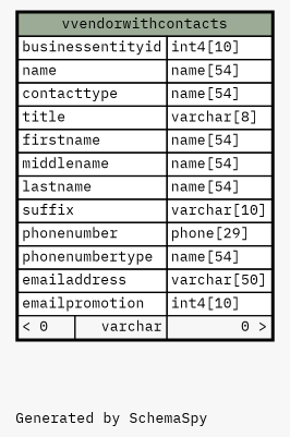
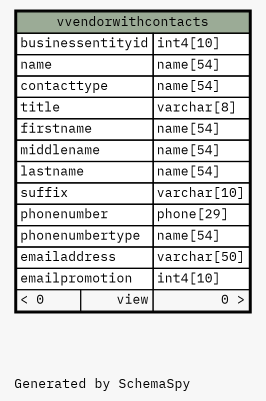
  digraph {
    bgcolor="#f7f7f7"
    fontname="IBM Plex Mono"
    fontsize=11
    label="\nGenerated by SchemaSpy"
    labeljust=l
    nodesep=0.18
    rankdir=RL
    ranksep=0.46
-   n1 [fontname="IBM Plex Mono" fontsize=11 label=<     <TABLE BORDER="2" CELLBORDER="1" CELLSPACING="0" BGCOLOR="#ffffff">       <TR><TD COLSPAN="3" BGCOLOR="#9bab96" ALIGN="CENTER">vvendorwithcontacts</TD></TR>       <TR><TD PORT="businessentityid" COLSPAN="2" ALIGN="LEFT">businessentityid</TD><TD PORT="businessentityid.type" ALIGN="LEFT">int4[10]</TD></TR>       <TR><TD PORT="name" COLSPAN="2" ALIGN="LEFT">name</TD><TD PORT="name.type" ALIGN="LEFT">name[54]</TD></TR>       <TR><TD PORT="contacttype" COLSPAN="2" ALIGN="LEFT">contacttype</TD><TD PORT="contacttype.type" ALIGN="LEFT">name[54]</TD></TR>       <TR><TD PORT="title" COLSPAN="2" ALIGN="LEFT">title</TD><TD PORT="title.type" ALIGN="LEFT">varchar[8]</TD></TR>       <TR><TD PORT="firstname" COLSPAN="2" ALIGN="LEFT">firstname</TD><TD PORT="firstname.type" ALIGN="LEFT">name[54]</TD></TR>       <TR><TD PORT="middlename" COLSPAN="2" ALIGN="LEFT">middlename</TD><TD PORT="middlename.type" ALIGN="LEFT">name[54]</TD></TR>       <TR><TD PORT="lastname" COLSPAN="2" ALIGN="LEFT">lastname</TD><TD PORT="lastname.type" ALIGN="LEFT">name[54]</TD></TR>       <TR><TD PORT="suffix" COLSPAN="2" ALIGN="LEFT">suffix</TD><TD PORT="suffix.type" ALIGN="LEFT">varchar[10]</TD></TR>       <TR><TD PORT="phonenumber" COLSPAN="2" ALIGN="LEFT">phonenumber</TD><TD PORT="phonenumber.type" ALIGN="LEFT">phone[29]</TD></TR>       <TR><TD PORT="phonenumbertype" COLSPAN="2" ALIGN="LEFT">phonenumbertype</TD><TD PORT="phonenumbertype.type" ALIGN="LEFT">name[54]</TD></TR>       <TR><TD PORT="emailaddress" COLSPAN="2" ALIGN="LEFT">emailaddress</TD><TD PORT="emailaddress.type" ALIGN="LEFT">varchar[50]</TD></TR>       <TR><TD PORT="emailpromotion" COLSPAN="2" ALIGN="LEFT">emailpromotion</TD><TD PORT="emailpromotion.type" ALIGN="LEFT">int4[10]</TD></TR>       <TR><TD ALIGN="LEFT" BGCOLOR="#f7f7f7">&lt; 0</TD><TD ALIGN="RIGHT" BGCOLOR="#f7f7f7">varchar</TD><TD ALIGN="RIGHT" BGCOLOR="#f7f7f7">0 &gt;</TD></TR>     </TABLE>> shape=plaintext]
+   n1 [fontname="IBM Plex Mono" fontsize=11 label=<     <TABLE BORDER="2" CELLBORDER="1" CELLSPACING="0" BGCOLOR="#ffffff">       <TR><TD COLSPAN="3" BGCOLOR="#9bab96" ALIGN="CENTER">vvendorwithcontacts</TD></TR>       <TR><TD PORT="businessentityid" COLSPAN="2" ALIGN="LEFT">businessentityid</TD><TD PORT="businessentityid.type" ALIGN="LEFT">int4[10]</TD></TR>       <TR><TD PORT="name" COLSPAN="2" ALIGN="LEFT">name</TD><TD PORT="name.type" ALIGN="LEFT">name[54]</TD></TR>       <TR><TD PORT="contacttype" COLSPAN="2" ALIGN="LEFT">contacttype</TD><TD PORT="contacttype.type" ALIGN="LEFT">name[54]</TD></TR>       <TR><TD PORT="title" COLSPAN="2" ALIGN="LEFT">title</TD><TD PORT="title.type" ALIGN="LEFT">varchar[8]</TD></TR>       <TR><TD PORT="firstname" COLSPAN="2" ALIGN="LEFT">firstname</TD><TD PORT="firstname.type" ALIGN="LEFT">name[54]</TD></TR>       <TR><TD PORT="middlename" COLSPAN="2" ALIGN="LEFT">middlename</TD><TD PORT="middlename.type" ALIGN="LEFT">name[54]</TD></TR>       <TR><TD PORT="lastname" COLSPAN="2" ALIGN="LEFT">lastname</TD><TD PORT="lastname.type" ALIGN="LEFT">name[54]</TD></TR>       <TR><TD PORT="suffix" COLSPAN="2" ALIGN="LEFT">suffix</TD><TD PORT="suffix.type" ALIGN="LEFT">varchar[10]</TD></TR>       <TR><TD PORT="phonenumber" COLSPAN="2" ALIGN="LEFT">phonenumber</TD><TD PORT="phonenumber.type" ALIGN="LEFT">phone[29]</TD></TR>       <TR><TD PORT="phonenumbertype" COLSPAN="2" ALIGN="LEFT">phonenumbertype</TD><TD PORT="phonenumbertype.type" ALIGN="LEFT">name[54]</TD></TR>       <TR><TD PORT="emailaddress" COLSPAN="2" ALIGN="LEFT">emailaddress</TD><TD PORT="emailaddress.type" ALIGN="LEFT">varchar[50]</TD></TR>       <TR><TD PORT="emailpromotion" COLSPAN="2" ALIGN="LEFT">emailpromotion</TD><TD PORT="emailpromotion.type" ALIGN="LEFT">int4[10]</TD></TR>       <TR><TD ALIGN="LEFT" BGCOLOR="#f7f7f7">&lt; 0</TD><TD ALIGN="RIGHT" BGCOLOR="#f7f7f7">view</TD><TD ALIGN="RIGHT" BGCOLOR="#f7f7f7">0 &gt;</TD></TR>     </TABLE>> shape=plaintext]
  }
